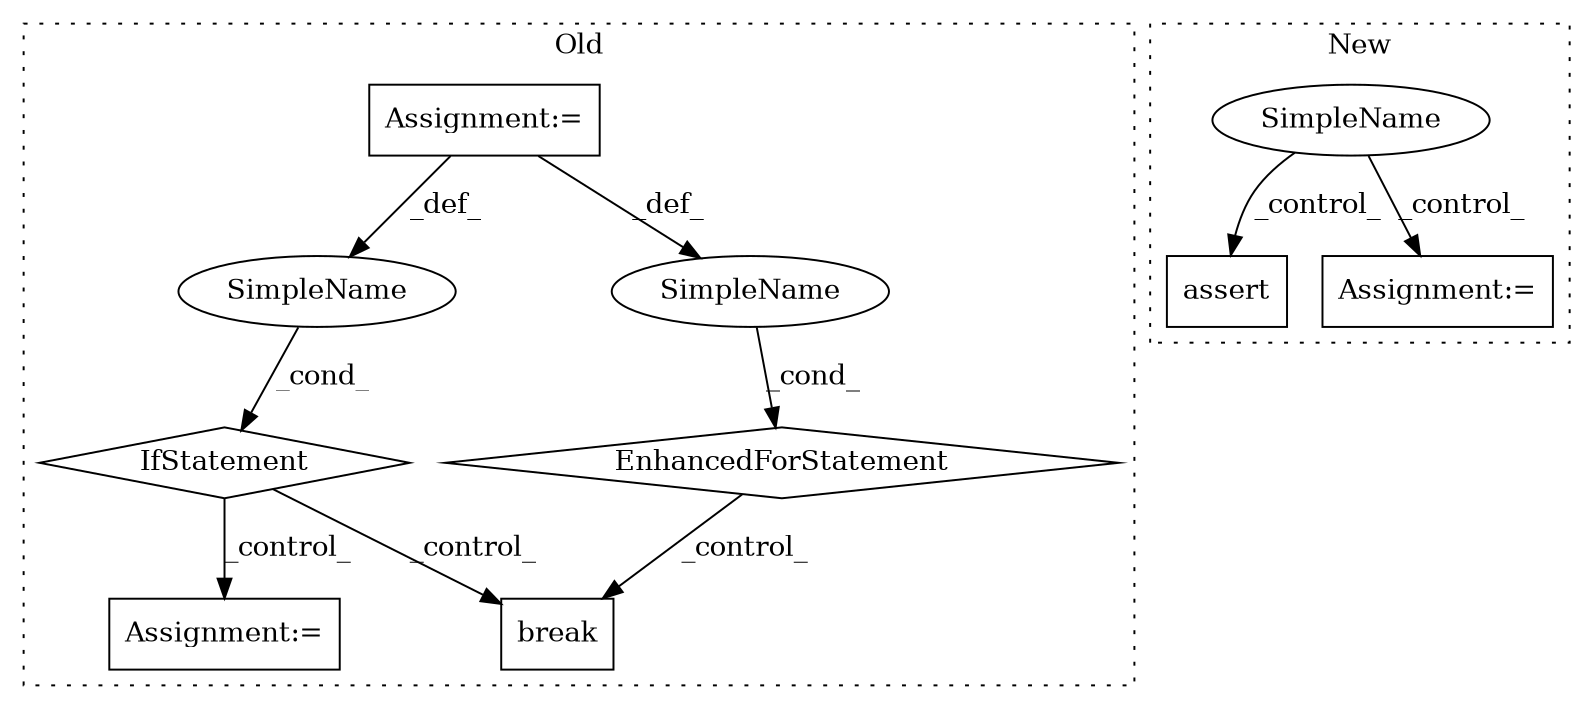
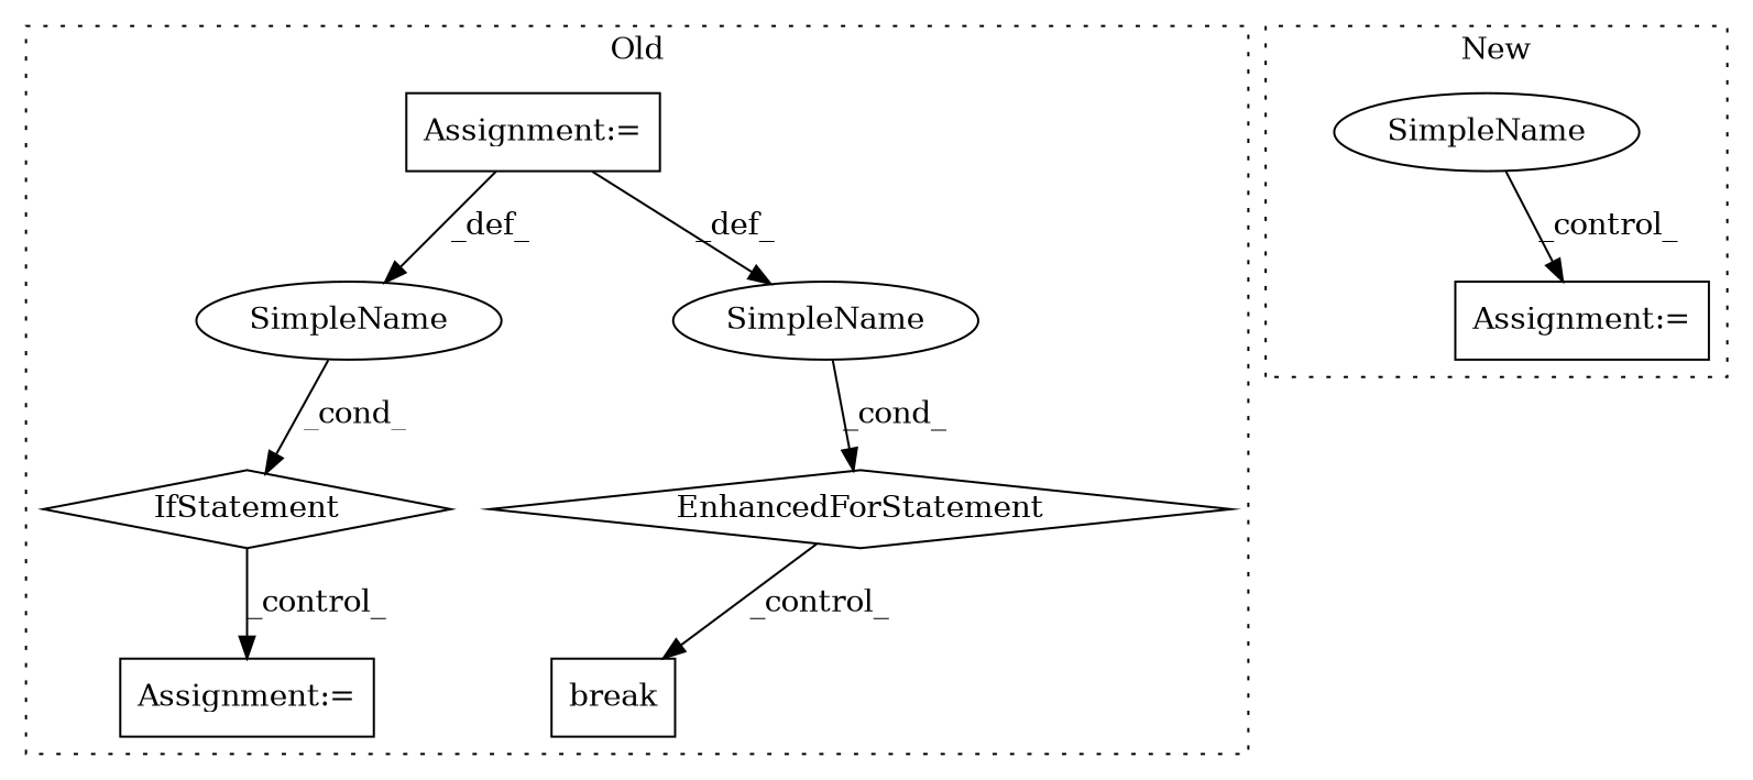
  digraph {
    node [a=42 shape=box]
    n1 [a=10 l=6 label=break s=2466]
    n2 [a=25 l="4,2" label=IfStatement s="2294,2369" shape=diamond]
    n3 [label=SimpleName shape=ellipse]
    n4 [a=7 l="73,2" label="Assignment:=" s="2169,2284"]
    n5 [a=70 l="73,2" label=EnhancedForStatement s="2169,2284" shape=diamond]
    n6 [l=3 label=SimpleName s=2246 shape=ellipse]
    n7 [a=7 l=1 label="Assignment:=" s=2418]
-   n8 [a=6 l=7 label=assert s=2679]
    n9 [label=SimpleName shape=ellipse]
    n10 [a=7 l=1 label="Assignment:=" s=2626]
    subgraph cluster_1 {
      label=Old
      style=dotted
      n1
      n2
      n3
      n4
      n5
      n6
      n7
    }
    subgraph cluster_2 {
      label=New
      style=dotted
-     n8
      n9
      n10
    }
-   n2 -> n1 [label=_control_]
    n2 -> n7 [label=_control_]
    n3 -> n2 [label=_cond_]
    n4 -> n3 [label=_def_]
    n4 -> n6 [label=_def_]
    n5 -> n1 [label=_control_]
    n6 -> n5 [label=_cond_]
-   n9 -> n8 [label=_control_]
    n9 -> n10 [label=_control_]
  }
